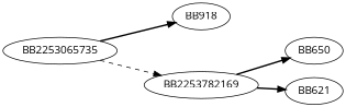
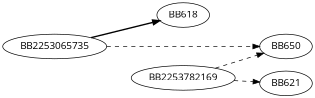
  digraph {
    fontname="Open Sans"
    rankdir=LR
    node [fontname="Open Sans"]
    edge [fontname="Open Sans" style=bold]
    n1 [label=BB2253065735]
-   BB618 [label=BB918]
+   BB618
    BB2253782169
    n4 [label=BB650]
    BB621
    n1 -> BB618
-   n1 -> BB2253782169 [style=dashed]
-   BB2253782169 -> n4
-   BB2253782169 -> BB621
+   n1 -> n4 [style=dashed]
+   BB2253782169 -> n4 [style=dashed]
+   BB2253782169 -> BB621 [style=dashed]
  }
